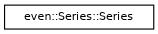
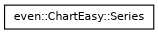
  digraph {
    rankdir=LR
-   n1 [color=black fillcolor=white fontname=Helvetica fontsize=10 height=0.2 label="even::Series::Series" shape=record style=filled width=0.4]
+   n1 [color=black fillcolor=white fontname=Helvetica fontsize=10 height=0.2 label="even::ChartEasy::Series" shape=record style=filled width=0.4]
  }
